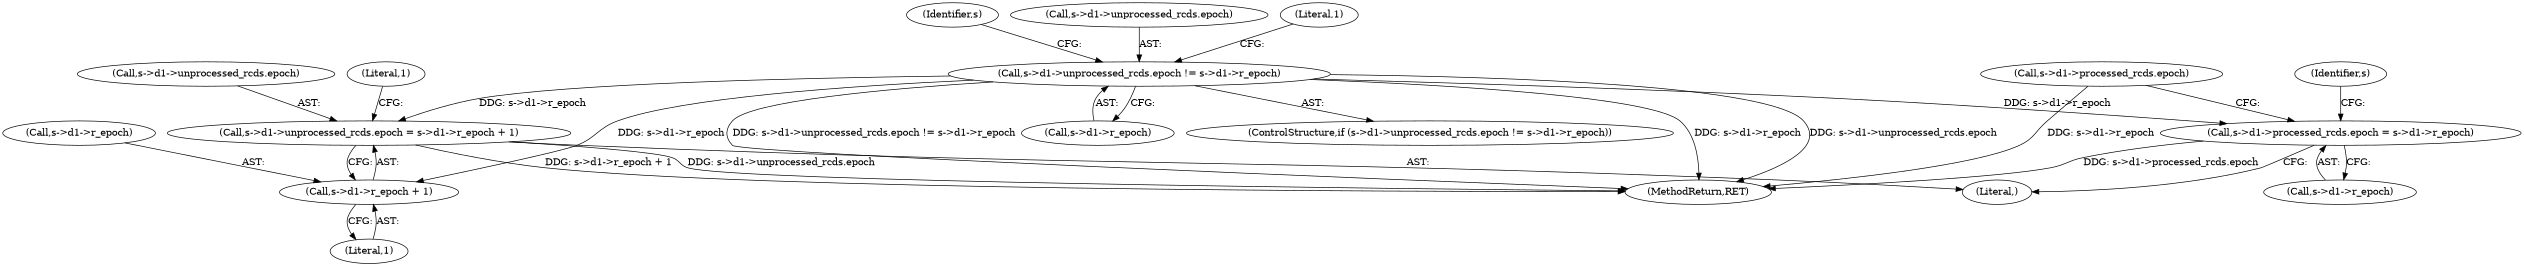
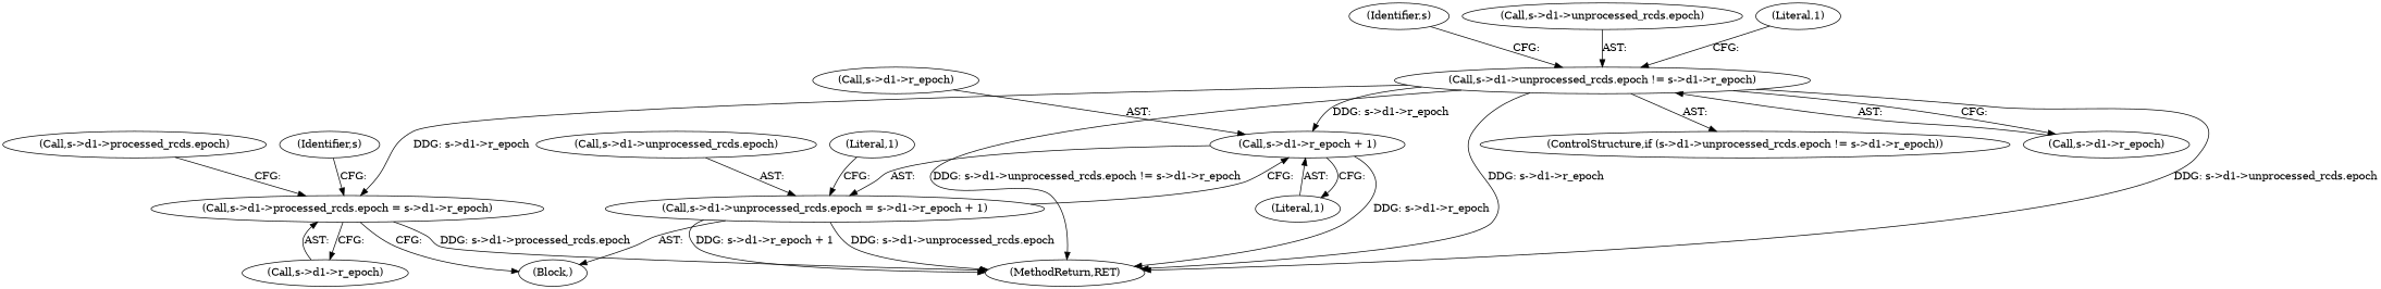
  digraph {
    n1 [label="(Call,s->d1->unprocessed_rcds.epoch != s->d1->r_epoch)"]
    n2 [label="(Call,s->d1->processed_rcds.epoch = s->d1->r_epoch)"]
    n3 [label="(Call,s->d1->unprocessed_rcds.epoch = s->d1->r_epoch + 1)"]
    n4 [label="(Call,s->d1->r_epoch + 1)"]
    n5 [label="(ControlStructure,if (s->d1->unprocessed_rcds.epoch != s->d1->r_epoch))"]
    n6 [label="(Call,s->d1->r_epoch)"]
    n7 [label="(MethodReturn,RET)"]
    n8 [label="(Call,s->d1->r_epoch)"]
-   n9 [label="(Literal,)"]
+   n9 [label="(Block,)"]
    n10 [label="(Literal,1)"]
    n11 [label="(Call,s->d1->r_epoch)"]
    n12 [label="(Call,s->d1->processed_rcds.epoch)"]
    n13 [label="(Identifier,s)"]
    n14 [label="(Call,s->d1->unprocessed_rcds.epoch)"]
    n15 [label="(Identifier,s)"]
    n16 [label="(Literal,1)"]
    n17 [label="(Call,s->d1->unprocessed_rcds.epoch)"]
    n18 [label="(Literal,1)"]
    n1 -> n2 [label="DDG: s->d1->r_epoch"]
-   n1 -> n3 [label="DDG: s->d1->r_epoch"]
    n1 -> n4 [label="DDG: s->d1->r_epoch"]
    n1 -> n5 [label="AST: "]
    n1 -> n6 [label="CFG: "]
    n1 -> n7 [label="DDG: s->d1->r_epoch"]
    n1 -> n7 [label="DDG: s->d1->unprocessed_rcds.epoch"]
    n1 -> n7 [label="DDG: s->d1->unprocessed_rcds.epoch != s->d1->r_epoch"]
    n2 -> n7 [label="DDG: s->d1->processed_rcds.epoch"]
    n2 -> n8 [label="CFG: "]
    n2 -> n9 [label="CFG: "]
    n3 -> n4 [label="CFG: "]
    n3 -> n7 [label="DDG: s->d1->r_epoch + 1"]
    n3 -> n7 [label="DDG: s->d1->unprocessed_rcds.epoch"]
    n3 -> n9 [label="AST: "]
    n4 -> n3 [label="AST: "]
-   n12 -> n7 [label="DDG: s->d1->r_epoch"]
+   n4 -> n7 [label="DDG: s->d1->r_epoch"]
    n4 -> n10 [label="CFG: "]
    n6 -> n1 [label="AST: "]
    n8 -> n2 [label="AST: "]
    n10 -> n4 [label="AST: "]
    n11 -> n4 [label="AST: "]
    n12 -> n2 [label="CFG: "]
    n13 -> n2 [label="CFG: "]
    n14 -> n3 [label="AST: "]
    n15 -> n1 [label="CFG: "]
    n16 -> n3 [label="CFG: "]
    n17 -> n1 [label="AST: "]
    n18 -> n1 [label="CFG: "]
  }
